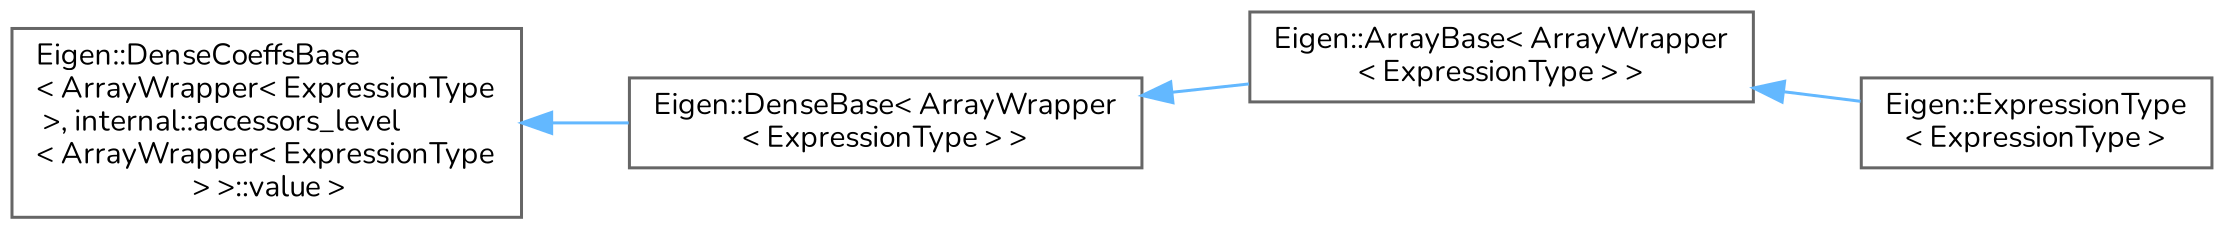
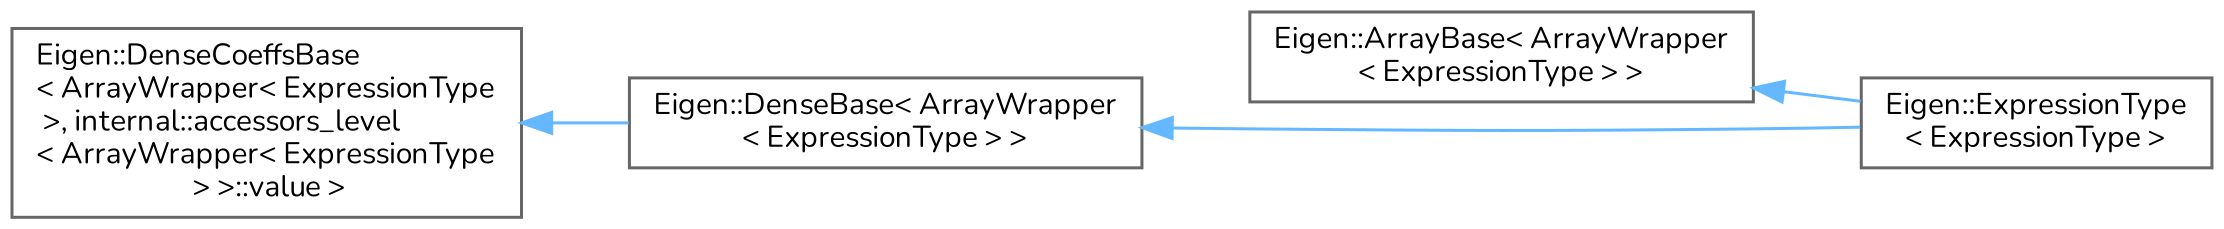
  digraph {
    fontname=Nunito
    rankdir=LR
    node [color=grey40 fillcolor=white fontname=Nunito fontsize=10 shape=box style=filled]
    edge [color=steelblue1 dir=back fontname=Nunito fontsize=10 labelfontname=Helvetica labelfontsize=10 style=solid]
    n1 [height=0.2 label="Eigen::DenseCoeffsBase\l\< ArrayWrapper\< ExpressionType\l \>, internal::accessors_level\l\< ArrayWrapper\< ExpressionType\l \> \>::value \>" width=0.4]
    n2 [height=0.2 label="Eigen::DenseBase\< ArrayWrapper\l\< ExpressionType \> \>" width=0.4]
    n3 [height=0.2 label="Eigen::ArrayBase\< ArrayWrapper\l\< ExpressionType \> \>" width=0.4]
    n4 [height=0.2 label="Eigen::ExpressionType\l\< ExpressionType \>" width=0.4]
    n1 -> n2
-   n2 -> n3
+   n2 -> n4
    n3 -> n4
  }
